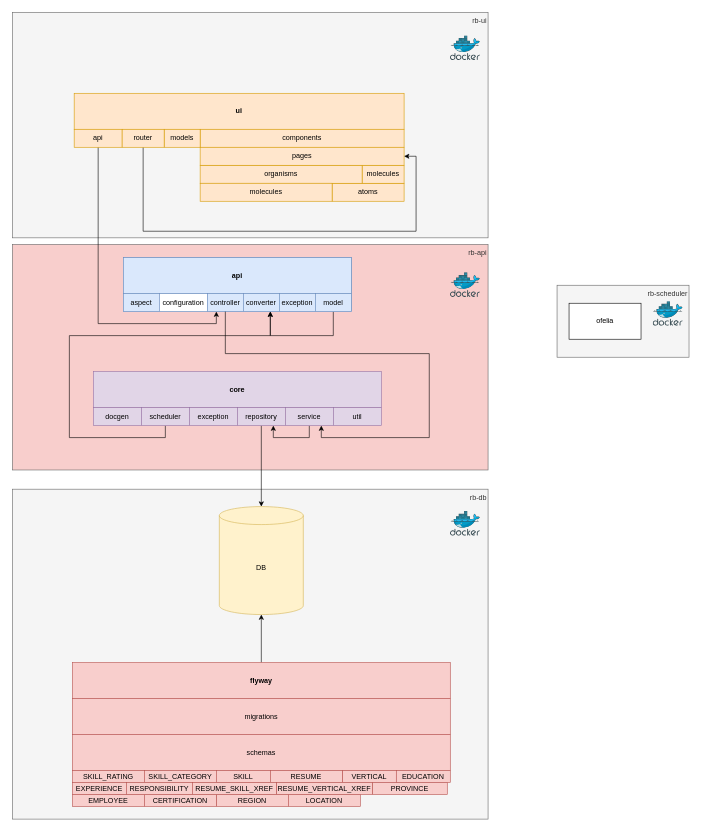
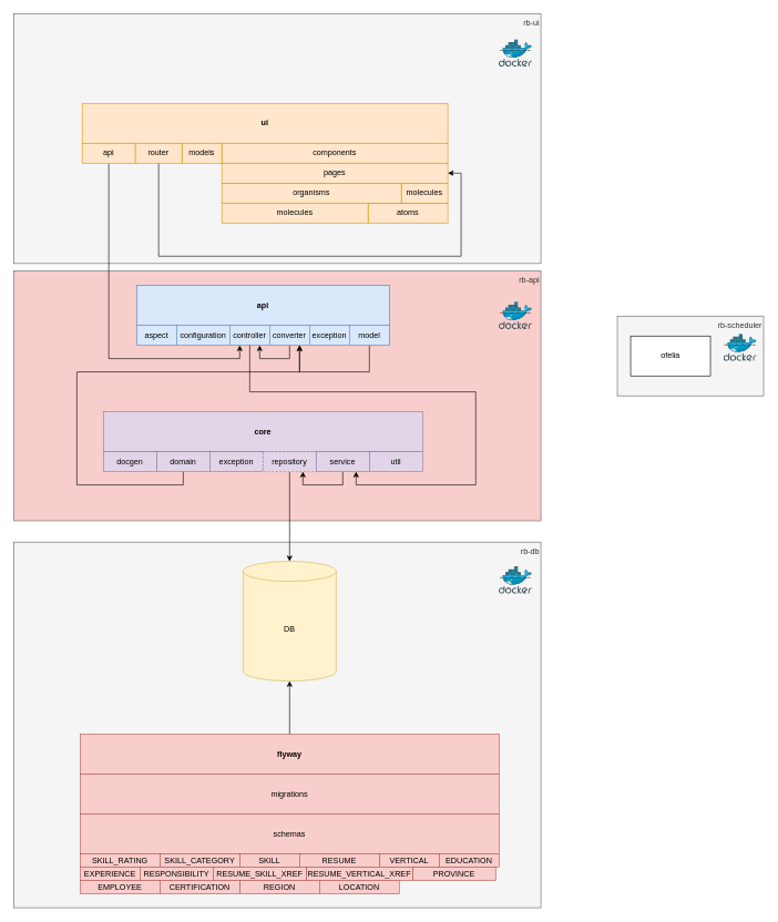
  <mxCell id="0" />
  <mxCell id="1" parent="0" />
  <mxCell id="2" value="rb-db" style="rounded=0;whiteSpace=wrap;html=1;align=right;verticalAlign=top;fillColor=#f5f5f5;fontColor=#333333;strokeColor=#666666;" parent="1" vertex="1"><mxGeometry x="20" y="815" width="793" height="550" as="geometry" /></mxCell>
  <mxCell id="3" value="rb-ui" style="rounded=0;whiteSpace=wrap;html=1;align=right;verticalAlign=top;fillColor=#f5f5f5;fontColor=#333333;strokeColor=#666666;" parent="1" vertex="1"><mxGeometry x="20" y="20" width="793" height="376" as="geometry" /></mxCell>
  <mxCell id="4" value="rb-api" style="rounded=0;whiteSpace=wrap;html=1;align=right;verticalAlign=top;fillColor=#f8cecc;fontColor=#333333;strokeColor=#666666;" parent="1" vertex="1"><mxGeometry x="20" y="407" width="793" height="376" as="geometry" /></mxCell>
  <mxCell id="5" value="core" style="rounded=0;whiteSpace=wrap;html=1;fillColor=#e1d5e7;strokeColor=#9673a6;fontStyle=1" parent="1" vertex="1"><mxGeometry x="155" y="619" width="480" height="60" as="geometry" /></mxCell>
  <mxCell id="6" value="docgen" style="rounded=0;whiteSpace=wrap;html=1;flipH=0;flipV=0;fillColor=#e1d5e7;strokeColor=#9673a6;" parent="1" vertex="1"><mxGeometry x="155" y="679" width="80" height="30" as="geometry" /></mxCell>
  <mxCell id="7" style="edgeStyle=orthogonalEdgeStyle;rounded=0;orthogonalLoop=1;jettySize=auto;html=1;exitX=0.5;exitY=1;exitDx=0;exitDy=0;entryX=0.75;entryY=1;entryDx=0;entryDy=0;" parent="1" source="8" target="21" edge="1"><mxGeometry relative="1" as="geometry"><Array as="points"><mxPoint x="275" y="729" /><mxPoint x="115" y="729" /><mxPoint x="115" y="559" /><mxPoint x="450" y="559" /></Array></mxGeometry></mxCell>
- <mxCell id="8" value="scheduler" style="rounded=0;whiteSpace=wrap;html=1;flipH=0;flipV=0;fillColor=#e1d5e7;strokeColor=#9673a6;" parent="1" vertex="1"><mxGeometry x="235" y="679" width="80" height="30" as="geometry" /></mxCell>
+ <mxCell id="8" value="domain" style="rounded=0;whiteSpace=wrap;html=1;flipH=0;flipV=0;fillColor=#e1d5e7;strokeColor=#9673a6;" parent="1" vertex="1"><mxGeometry x="235" y="679" width="80" height="30" as="geometry" /></mxCell>
  <mxCell id="9" value="exception" style="rounded=0;whiteSpace=wrap;html=1;flipH=0;flipV=0;fillColor=#e1d5e7;strokeColor=#9673a6;" parent="1" vertex="1"><mxGeometry x="315" y="679" width="80" height="30" as="geometry" /></mxCell>
  <mxCell id="10" style="edgeStyle=orthogonalEdgeStyle;rounded=0;orthogonalLoop=1;jettySize=auto;html=1;exitX=0.5;exitY=1;exitDx=0;exitDy=0;entryX=0.5;entryY=0;entryDx=0;entryDy=0;entryPerimeter=0;" parent="1" source="11" target="25" edge="1"><mxGeometry relative="1" as="geometry" /></mxCell>
- <mxCell id="11" value="repository" style="rounded=0;whiteSpace=wrap;html=1;flipH=0;flipV=0;fillColor=#e1d5e7;strokeColor=#9673a6;" parent="1" vertex="1"><mxGeometry x="395" y="679" width="80" height="30" as="geometry" /></mxCell>
+ <mxCell id="11" value="repository" style="rounded=0;whiteSpace=wrap;html=1;flipH=0;flipV=0;fillColor=#e1d5e7;strokeColor=#9673a6;dashed=1;" parent="1" vertex="1"><mxGeometry x="395" y="679" width="80" height="30" as="geometry" /></mxCell>
  <mxCell id="12" style="edgeStyle=orthogonalEdgeStyle;rounded=0;orthogonalLoop=1;jettySize=auto;html=1;exitX=0.5;exitY=1;exitDx=0;exitDy=0;entryX=0.75;entryY=1;entryDx=0;entryDy=0;" parent="1" source="13" target="11" edge="1"><mxGeometry relative="1" as="geometry" /></mxCell>
  <mxCell id="13" value="service" style="rounded=0;whiteSpace=wrap;html=1;flipH=0;flipV=0;fillColor=#e1d5e7;strokeColor=#9673a6;" parent="1" vertex="1"><mxGeometry x="475" y="679" width="80" height="30" as="geometry" /></mxCell>
  <mxCell id="14" value="util" style="rounded=0;whiteSpace=wrap;html=1;flipH=0;flipV=0;fillColor=#e1d5e7;strokeColor=#9673a6;" parent="1" vertex="1"><mxGeometry x="555" y="679" width="80" height="30" as="geometry" /></mxCell>
  <mxCell id="15" value="" style="group;fillColor=#dae8fc;strokeColor=#6c8ebf;" parent="1" vertex="1" connectable="0"><mxGeometry x="205" y="429" width="380" height="90" as="geometry" /></mxCell>
  <mxCell id="16" value="api" style="rounded=0;whiteSpace=wrap;html=1;fillColor=#dae8fc;strokeColor=#6c8ebf;fontStyle=1" parent="15" vertex="1"><mxGeometry width="380" height="60" as="geometry" /></mxCell>
  <mxCell id="17" value="aspect" style="rounded=0;whiteSpace=wrap;html=1;fillColor=#dae8fc;strokeColor=#6c8ebf;" parent="15" vertex="1"><mxGeometry y="60" width="60" height="30" as="geometry" /></mxCell>
- <mxCell id="18" value="configuration" style="rounded=0;whiteSpace=wrap;html=1;fillColor=#ffffff;strokeColor=#6c8ebf;" parent="15" vertex="1"><mxGeometry x="60" y="60" width="80" height="30" as="geometry" /></mxCell>
+ <mxCell id="18" value="configuration" style="rounded=0;whiteSpace=wrap;html=1;fillColor=#dae8fc;strokeColor=#6c8ebf;" parent="15" vertex="1"><mxGeometry x="60" y="60" width="80" height="30" as="geometry" /></mxCell>
  <mxCell id="19" value="controller" style="rounded=0;whiteSpace=wrap;html=1;fillColor=#dae8fc;strokeColor=#6c8ebf;" parent="15" vertex="1"><mxGeometry x="140" y="60" width="60" height="30" as="geometry" /></mxCell>
+ <mxCell id="20" style="edgeStyle=orthogonalEdgeStyle;rounded=0;orthogonalLoop=1;jettySize=auto;html=1;exitX=0.5;exitY=1;exitDx=0;exitDy=0;entryX=0.75;entryY=1;entryDx=0;entryDy=0;" parent="15" source="21" target="19" edge="1"><mxGeometry relative="1" as="geometry" /></mxCell>
  <mxCell id="21" value="converter" style="rounded=0;whiteSpace=wrap;html=1;fillColor=#dae8fc;strokeColor=#6c8ebf;" parent="15" vertex="1"><mxGeometry x="200" y="60" width="60" height="30" as="geometry" /></mxCell>
  <mxCell id="22" value="exception" style="rounded=0;whiteSpace=wrap;html=1;fillColor=#dae8fc;strokeColor=#6c8ebf;" parent="15" vertex="1"><mxGeometry x="260" y="60" width="60" height="30" as="geometry" /></mxCell>
  <mxCell id="23" style="edgeStyle=orthogonalEdgeStyle;rounded=0;orthogonalLoop=1;jettySize=auto;html=1;exitX=0.5;exitY=1;exitDx=0;exitDy=0;entryX=0.75;entryY=1;entryDx=0;entryDy=0;" parent="15" source="24" target="21" edge="1"><mxGeometry relative="1" as="geometry"><Array as="points"><mxPoint x="350" y="130" /><mxPoint x="245" y="130" /></Array></mxGeometry></mxCell>
  <mxCell id="24" value="model" style="rounded=0;whiteSpace=wrap;html=1;fillColor=#dae8fc;strokeColor=#6c8ebf;" parent="15" vertex="1"><mxGeometry x="320" y="60" width="60" height="30" as="geometry" /></mxCell>
  <mxCell id="25" value="DB" style="shape=cylinder3;whiteSpace=wrap;html=1;boundedLbl=1;backgroundOutline=1;size=15;fillColor=#fff2cc;strokeColor=#d6b656;" parent="1" vertex="1"><mxGeometry x="365" y="844" width="140" height="180" as="geometry" /></mxCell>
  <mxCell id="26" style="edgeStyle=orthogonalEdgeStyle;rounded=0;orthogonalLoop=1;jettySize=auto;html=1;exitX=0.5;exitY=1;exitDx=0;exitDy=0;entryX=0.75;entryY=1;entryDx=0;entryDy=0;" parent="1" source="19" target="13" edge="1"><mxGeometry relative="1" as="geometry"><Array as="points"><mxPoint x="375" y="589" /><mxPoint x="715" y="589" /><mxPoint x="715" y="729" /><mxPoint x="535" y="729" /></Array></mxGeometry></mxCell>
  <mxCell id="27" value="ui" style="rounded=0;whiteSpace=wrap;html=1;fillColor=#ffe6cc;strokeColor=#d79b00;fontStyle=1" parent="1" vertex="1"><mxGeometry x="123" y="155" width="550" height="60" as="geometry" /></mxCell>
  <mxCell id="28" style="edgeStyle=orthogonalEdgeStyle;rounded=0;orthogonalLoop=1;jettySize=auto;html=1;exitX=0.5;exitY=1;exitDx=0;exitDy=0;entryX=0.25;entryY=1;entryDx=0;entryDy=0;" parent="1" source="29" target="19" edge="1"><mxGeometry relative="1" as="geometry" /></mxCell>
  <mxCell id="29" value="api" style="rounded=0;whiteSpace=wrap;html=1;fillColor=#ffe6cc;strokeColor=#d79b00;" parent="1" vertex="1"><mxGeometry x="123" y="215" width="80" height="30" as="geometry" /></mxCell>
  <mxCell id="30" value="components" style="rounded=0;whiteSpace=wrap;html=1;fillColor=#ffe6cc;strokeColor=#d79b00;" parent="1" vertex="1"><mxGeometry x="333" y="215" width="340" height="30" as="geometry" /></mxCell>
  <mxCell id="31" value="atoms" style="rounded=0;whiteSpace=wrap;html=1;fillColor=#ffe6cc;strokeColor=#d79b00;" parent="1" vertex="1"><mxGeometry x="553" y="305" width="120" height="30" as="geometry" /></mxCell>
  <mxCell id="32" value="" style="edgeStyle=orthogonalEdgeStyle;rounded=0;orthogonalLoop=1;jettySize=auto;html=1;fillColor=#ffe6cc;strokeColor=#d79b00;" parent="1" source="33" target="35" edge="1"><mxGeometry relative="1" as="geometry" /></mxCell>
  <mxCell id="33" value="molecules" style="rounded=0;whiteSpace=wrap;html=1;fillColor=#ffe6cc;strokeColor=#d79b00;" parent="1" vertex="1"><mxGeometry x="603" y="275" width="70" height="30" as="geometry" /></mxCell>
  <mxCell id="34" value="organisms" style="rounded=0;whiteSpace=wrap;html=1;fillColor=#ffe6cc;strokeColor=#d79b00;" parent="1" vertex="1"><mxGeometry x="333" y="275" width="270" height="30" as="geometry" /></mxCell>
  <mxCell id="35" value="pages" style="rounded=0;whiteSpace=wrap;html=1;fillColor=#ffe6cc;strokeColor=#d79b00;" parent="1" vertex="1"><mxGeometry x="333" y="245" width="340" height="30" as="geometry" /></mxCell>
  <mxCell id="36" value="models" style="rounded=0;whiteSpace=wrap;html=1;fillColor=#ffe6cc;strokeColor=#d79b00;" parent="1" vertex="1"><mxGeometry x="273" y="215" width="60" height="30" as="geometry" /></mxCell>
  <mxCell id="37" style="edgeStyle=orthogonalEdgeStyle;rounded=0;orthogonalLoop=1;jettySize=auto;html=1;exitX=0.5;exitY=1;exitDx=0;exitDy=0;entryX=1;entryY=0.5;entryDx=0;entryDy=0;" parent="1" source="38" target="35" edge="1"><mxGeometry relative="1" as="geometry"><Array as="points"><mxPoint x="238" y="385" /><mxPoint x="693" y="385" /><mxPoint x="693" y="260" /></Array></mxGeometry></mxCell>
  <mxCell id="38" value="router" style="rounded=0;whiteSpace=wrap;html=1;fillColor=#ffe6cc;strokeColor=#d79b00;" parent="1" vertex="1"><mxGeometry x="203" y="215" width="70" height="30" as="geometry" /></mxCell>
  <mxCell id="39" value="molecules" style="rounded=0;whiteSpace=wrap;html=1;fillColor=#ffe6cc;strokeColor=#d79b00;" parent="1" vertex="1"><mxGeometry x="333" y="305" width="220" height="30" as="geometry" /></mxCell>
  <mxCell id="40" style="edgeStyle=orthogonalEdgeStyle;rounded=0;orthogonalLoop=1;jettySize=auto;html=1;exitX=0.5;exitY=0;exitDx=0;exitDy=0;entryX=0.5;entryY=1;entryDx=0;entryDy=0;entryPerimeter=0;" parent="1" source="41" target="25" edge="1"><mxGeometry relative="1" as="geometry" /></mxCell>
  <mxCell id="41" value="flyway" style="rounded=0;whiteSpace=wrap;html=1;fillColor=#f8cecc;strokeColor=#b85450;fontStyle=1" parent="1" vertex="1"><mxGeometry x="120" y="1104" width="630" height="60" as="geometry" /></mxCell>
  <mxCell id="42" value="migrations" style="rounded=0;whiteSpace=wrap;html=1;fillColor=#f8cecc;strokeColor=#b85450;" parent="1" vertex="1"><mxGeometry x="120" y="1164" width="630" height="60" as="geometry" /></mxCell>
  <mxCell id="43" value="schemas" style="rounded=0;whiteSpace=wrap;html=1;fillColor=#f8cecc;strokeColor=#b85450;" parent="1" vertex="1"><mxGeometry x="120" y="1224" width="630" height="60" as="geometry" /></mxCell>
  <mxCell id="44" value="REGION" style="rounded=0;whiteSpace=wrap;html=1;fillColor=#f8cecc;strokeColor=#b85450;" parent="1" vertex="1"><mxGeometry x="360" y="1324" width="120" height="20" as="geometry" /></mxCell>
  <mxCell id="45" value="PROVINCE" style="rounded=0;whiteSpace=wrap;html=1;fillColor=#f8cecc;strokeColor=#b85450;" parent="1" vertex="1"><mxGeometry x="620" y="1304" width="125" height="20" as="geometry" /></mxCell>
  <mxCell id="46" value="LOCATION" style="rounded=0;whiteSpace=wrap;html=1;fillColor=#f8cecc;strokeColor=#b85450;" parent="1" vertex="1"><mxGeometry x="480" y="1324" width="120" height="20" as="geometry" /></mxCell>
  <mxCell id="47" value="SKILL_RATING" style="rounded=0;whiteSpace=wrap;html=1;fillColor=#f8cecc;strokeColor=#b85450;" parent="1" vertex="1"><mxGeometry x="120" y="1284" width="120" height="20" as="geometry" /></mxCell>
  <mxCell id="48" value="SKILL_CATEGORY" style="rounded=0;whiteSpace=wrap;html=1;fillColor=#f8cecc;strokeColor=#b85450;" parent="1" vertex="1"><mxGeometry x="240" y="1284" width="120" height="20" as="geometry" /></mxCell>
  <mxCell id="49" value="VERTICAL" style="rounded=0;whiteSpace=wrap;html=1;fillColor=#f8cecc;strokeColor=#b85450;" parent="1" vertex="1"><mxGeometry x="570" y="1284" width="90" height="20" as="geometry" /></mxCell>
  <mxCell id="50" value="SKILL" style="rounded=0;whiteSpace=wrap;html=1;fillColor=#f8cecc;strokeColor=#b85450;" parent="1" vertex="1"><mxGeometry x="360" y="1284" width="90" height="20" as="geometry" /></mxCell>
  <mxCell id="51" value="EMPLOYEE" style="rounded=0;whiteSpace=wrap;html=1;fillColor=#f8cecc;strokeColor=#b85450;" parent="1" vertex="1"><mxGeometry x="120" y="1324" width="120" height="20" as="geometry" /></mxCell>
  <mxCell id="52" value="RESUME" style="rounded=0;whiteSpace=wrap;html=1;fillColor=#f8cecc;strokeColor=#b85450;" parent="1" vertex="1"><mxGeometry x="450" y="1284" width="120" height="20" as="geometry" /></mxCell>
  <mxCell id="53" value="CERTIFICATION" style="rounded=0;whiteSpace=wrap;html=1;fillColor=#f8cecc;strokeColor=#b85450;" parent="1" vertex="1"><mxGeometry x="240" y="1324" width="120" height="20" as="geometry" /></mxCell>
  <mxCell id="54" value="EDUCATION" style="rounded=0;whiteSpace=wrap;html=1;fillColor=#f8cecc;strokeColor=#b85450;" parent="1" vertex="1"><mxGeometry x="660" y="1284" width="90" height="20" as="geometry" /></mxCell>
  <mxCell id="55" value="EXPERIENCE" style="rounded=0;whiteSpace=wrap;html=1;fillColor=#f8cecc;strokeColor=#b85450;" parent="1" vertex="1"><mxGeometry x="120" y="1304" width="90" height="20" as="geometry" /></mxCell>
  <mxCell id="56" value="RESPONSIBILITY" style="rounded=0;whiteSpace=wrap;html=1;fillColor=#f8cecc;strokeColor=#b85450;" parent="1" vertex="1"><mxGeometry x="210" y="1304" width="110" height="20" as="geometry" /></mxCell>
  <mxCell id="57" value="RESUME_VERTICAL_XREF" style="rounded=0;whiteSpace=wrap;html=1;fillColor=#f8cecc;strokeColor=#b85450;" parent="1" vertex="1"><mxGeometry x="460" y="1304" width="160" height="20" as="geometry" /></mxCell>
  <mxCell id="58" value="RESUME_SKILL_XREF" style="rounded=0;whiteSpace=wrap;html=1;fillColor=#f8cecc;strokeColor=#b85450;" parent="1" vertex="1"><mxGeometry x="320" y="1304" width="140" height="20" as="geometry" /></mxCell>
  <mxCell id="59" value="" style="image;sketch=0;aspect=fixed;html=1;points=[];align=center;fontSize=12;image=img/lib/mscae/Docker.svg;" parent="1" vertex="1"><mxGeometry x="750" y="59" width="50" height="41" as="geometry" /></mxCell>
  <mxCell id="60" value="" style="image;sketch=0;aspect=fixed;html=1;points=[];align=center;fontSize=12;image=img/lib/mscae/Docker.svg;" parent="1" vertex="1"><mxGeometry x="750" y="454" width="50" height="41" as="geometry" /></mxCell>
  <mxCell id="61" value="" style="image;sketch=0;aspect=fixed;html=1;points=[];align=center;fontSize=12;image=img/lib/mscae/Docker.svg;" parent="1" vertex="1"><mxGeometry x="750" y="852" width="50" height="41" as="geometry" /></mxCell>
  <mxCell id="62" value="" style="group" parent="1" vertex="1" connectable="0"><mxGeometry x="928" y="475" width="220" height="120" as="geometry" /></mxCell>
  <mxCell id="63" value="rb-scheduler" style="rounded=0;whiteSpace=wrap;html=1;align=right;verticalAlign=top;fillColor=#f5f5f5;fontColor=#333333;strokeColor=#666666;" parent="62" vertex="1"><mxGeometry width="220" height="120" as="geometry" /></mxCell>
  <mxCell id="64" value="ofelia" style="rounded=0;whiteSpace=wrap;html=1;" parent="62" vertex="1"><mxGeometry x="20" y="30" width="120" height="60" as="geometry" /></mxCell>
  <mxCell id="65" value="" style="image;sketch=0;aspect=fixed;html=1;points=[];align=center;fontSize=12;image=img/lib/mscae/Docker.svg;" parent="62" vertex="1"><mxGeometry x="160" y="27" width="50" height="41" as="geometry" /></mxCell>
